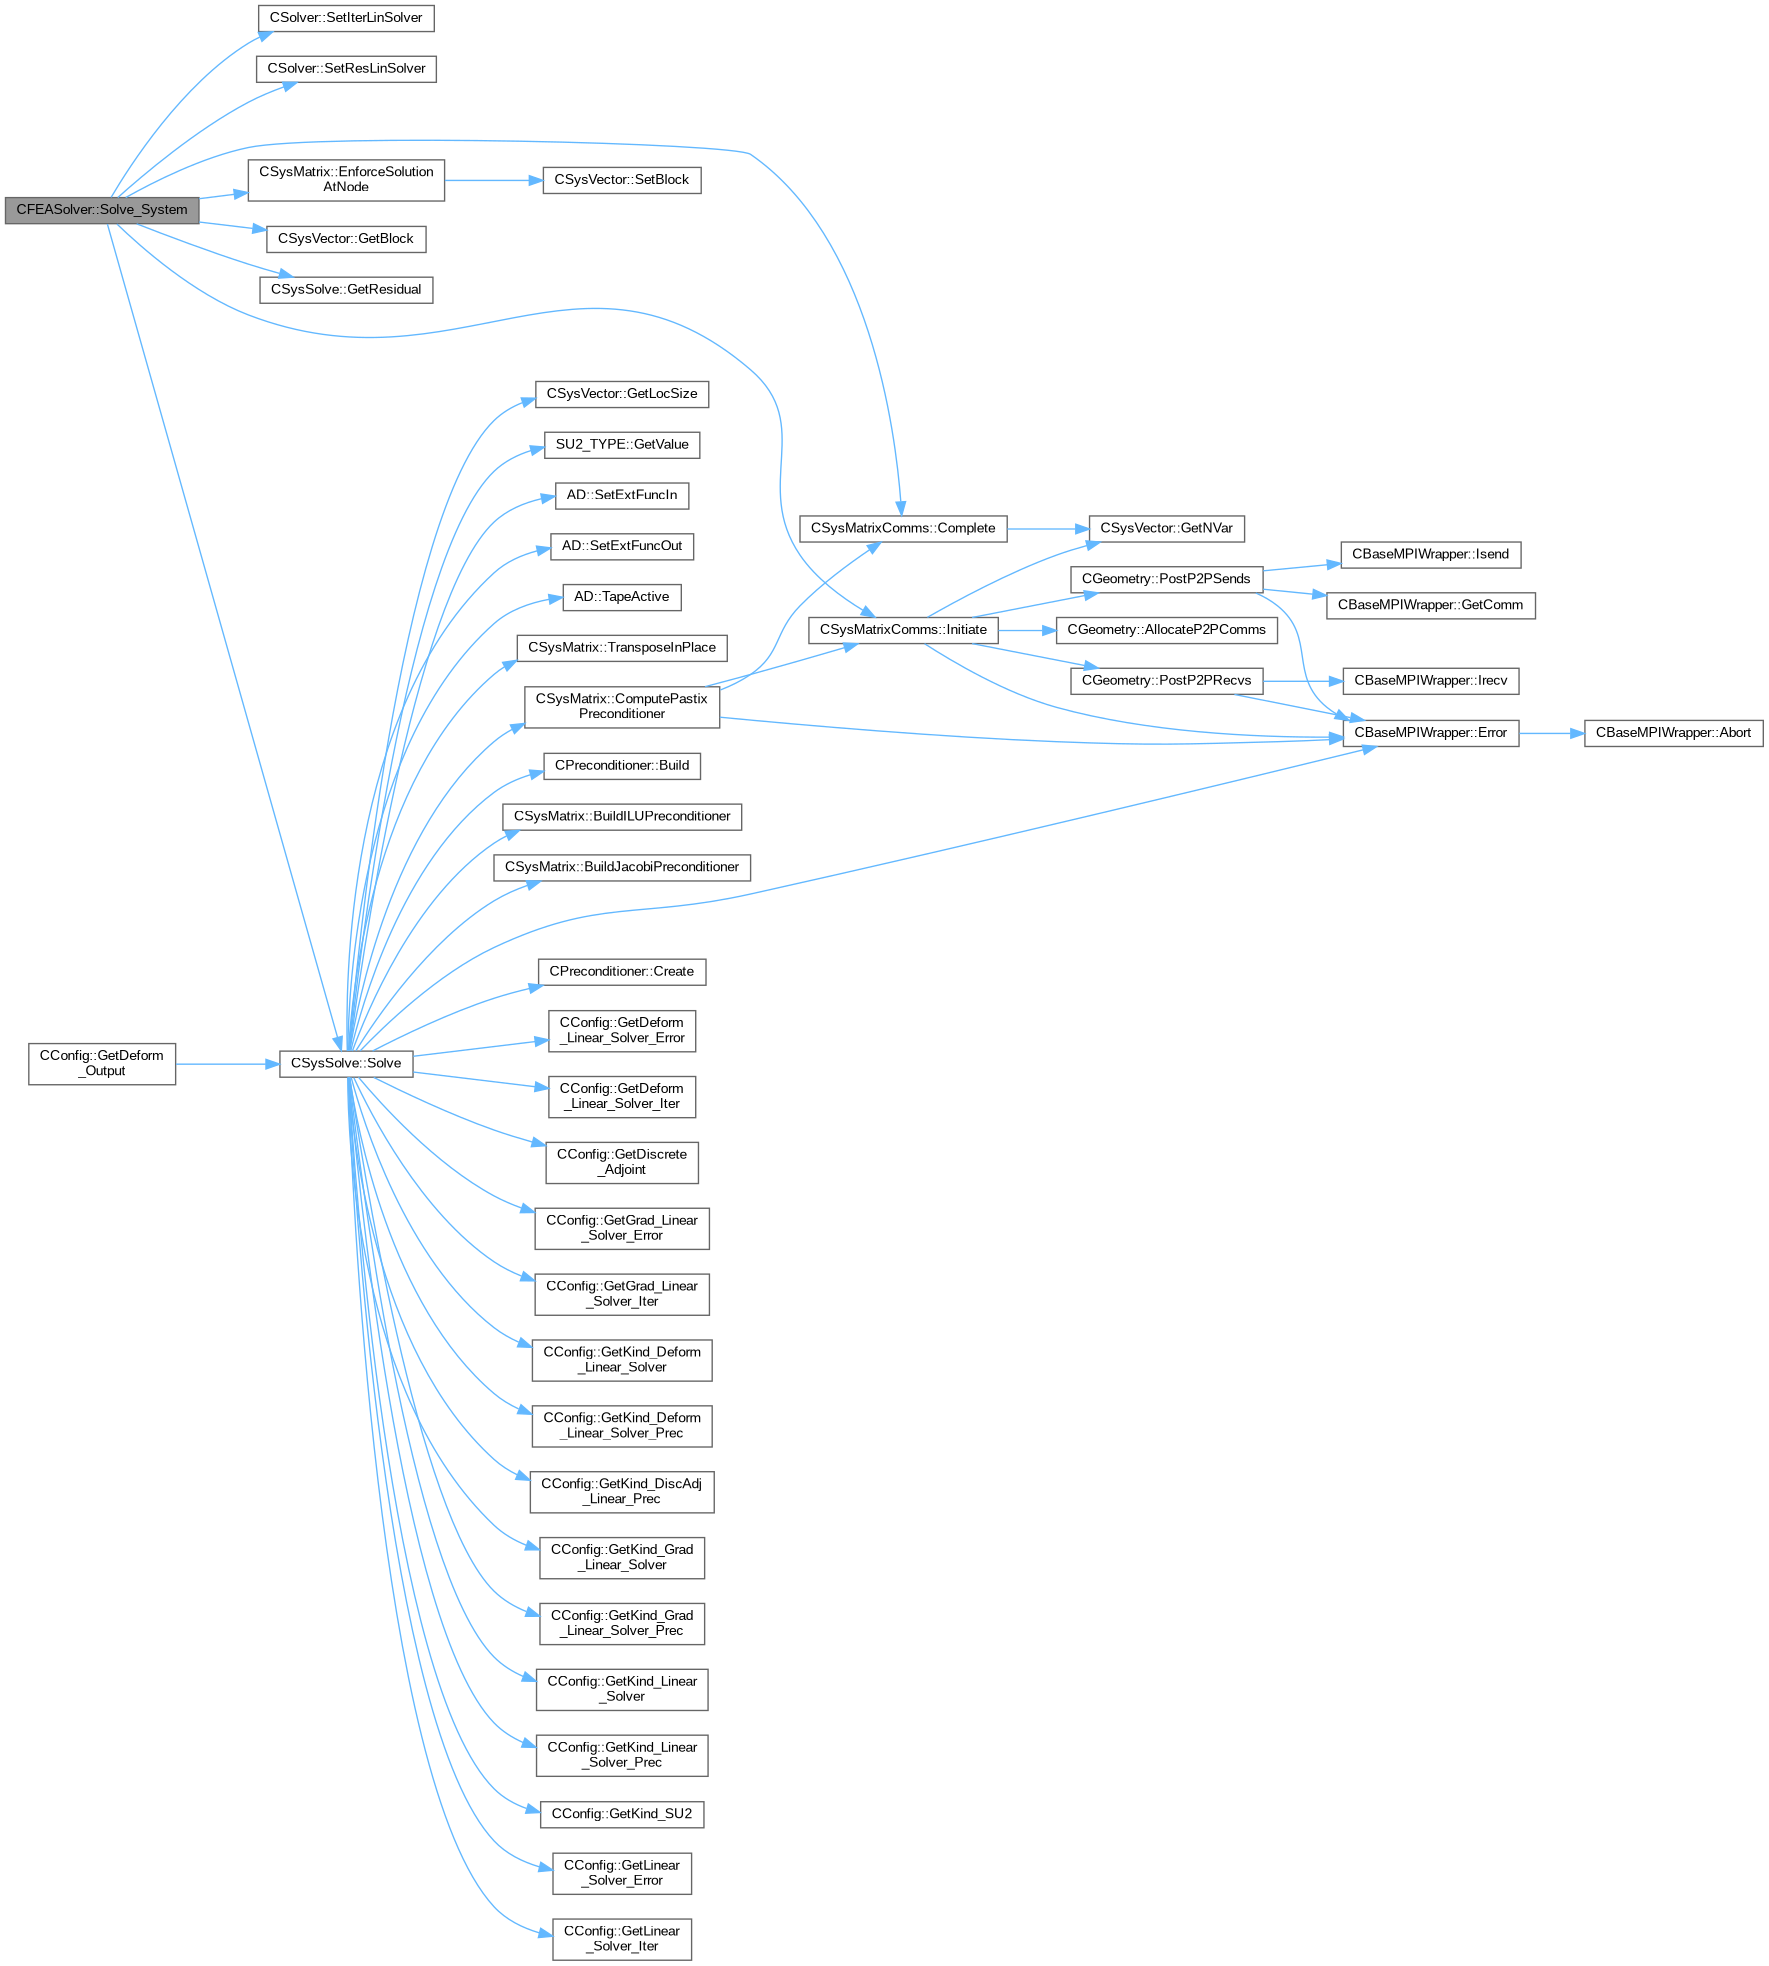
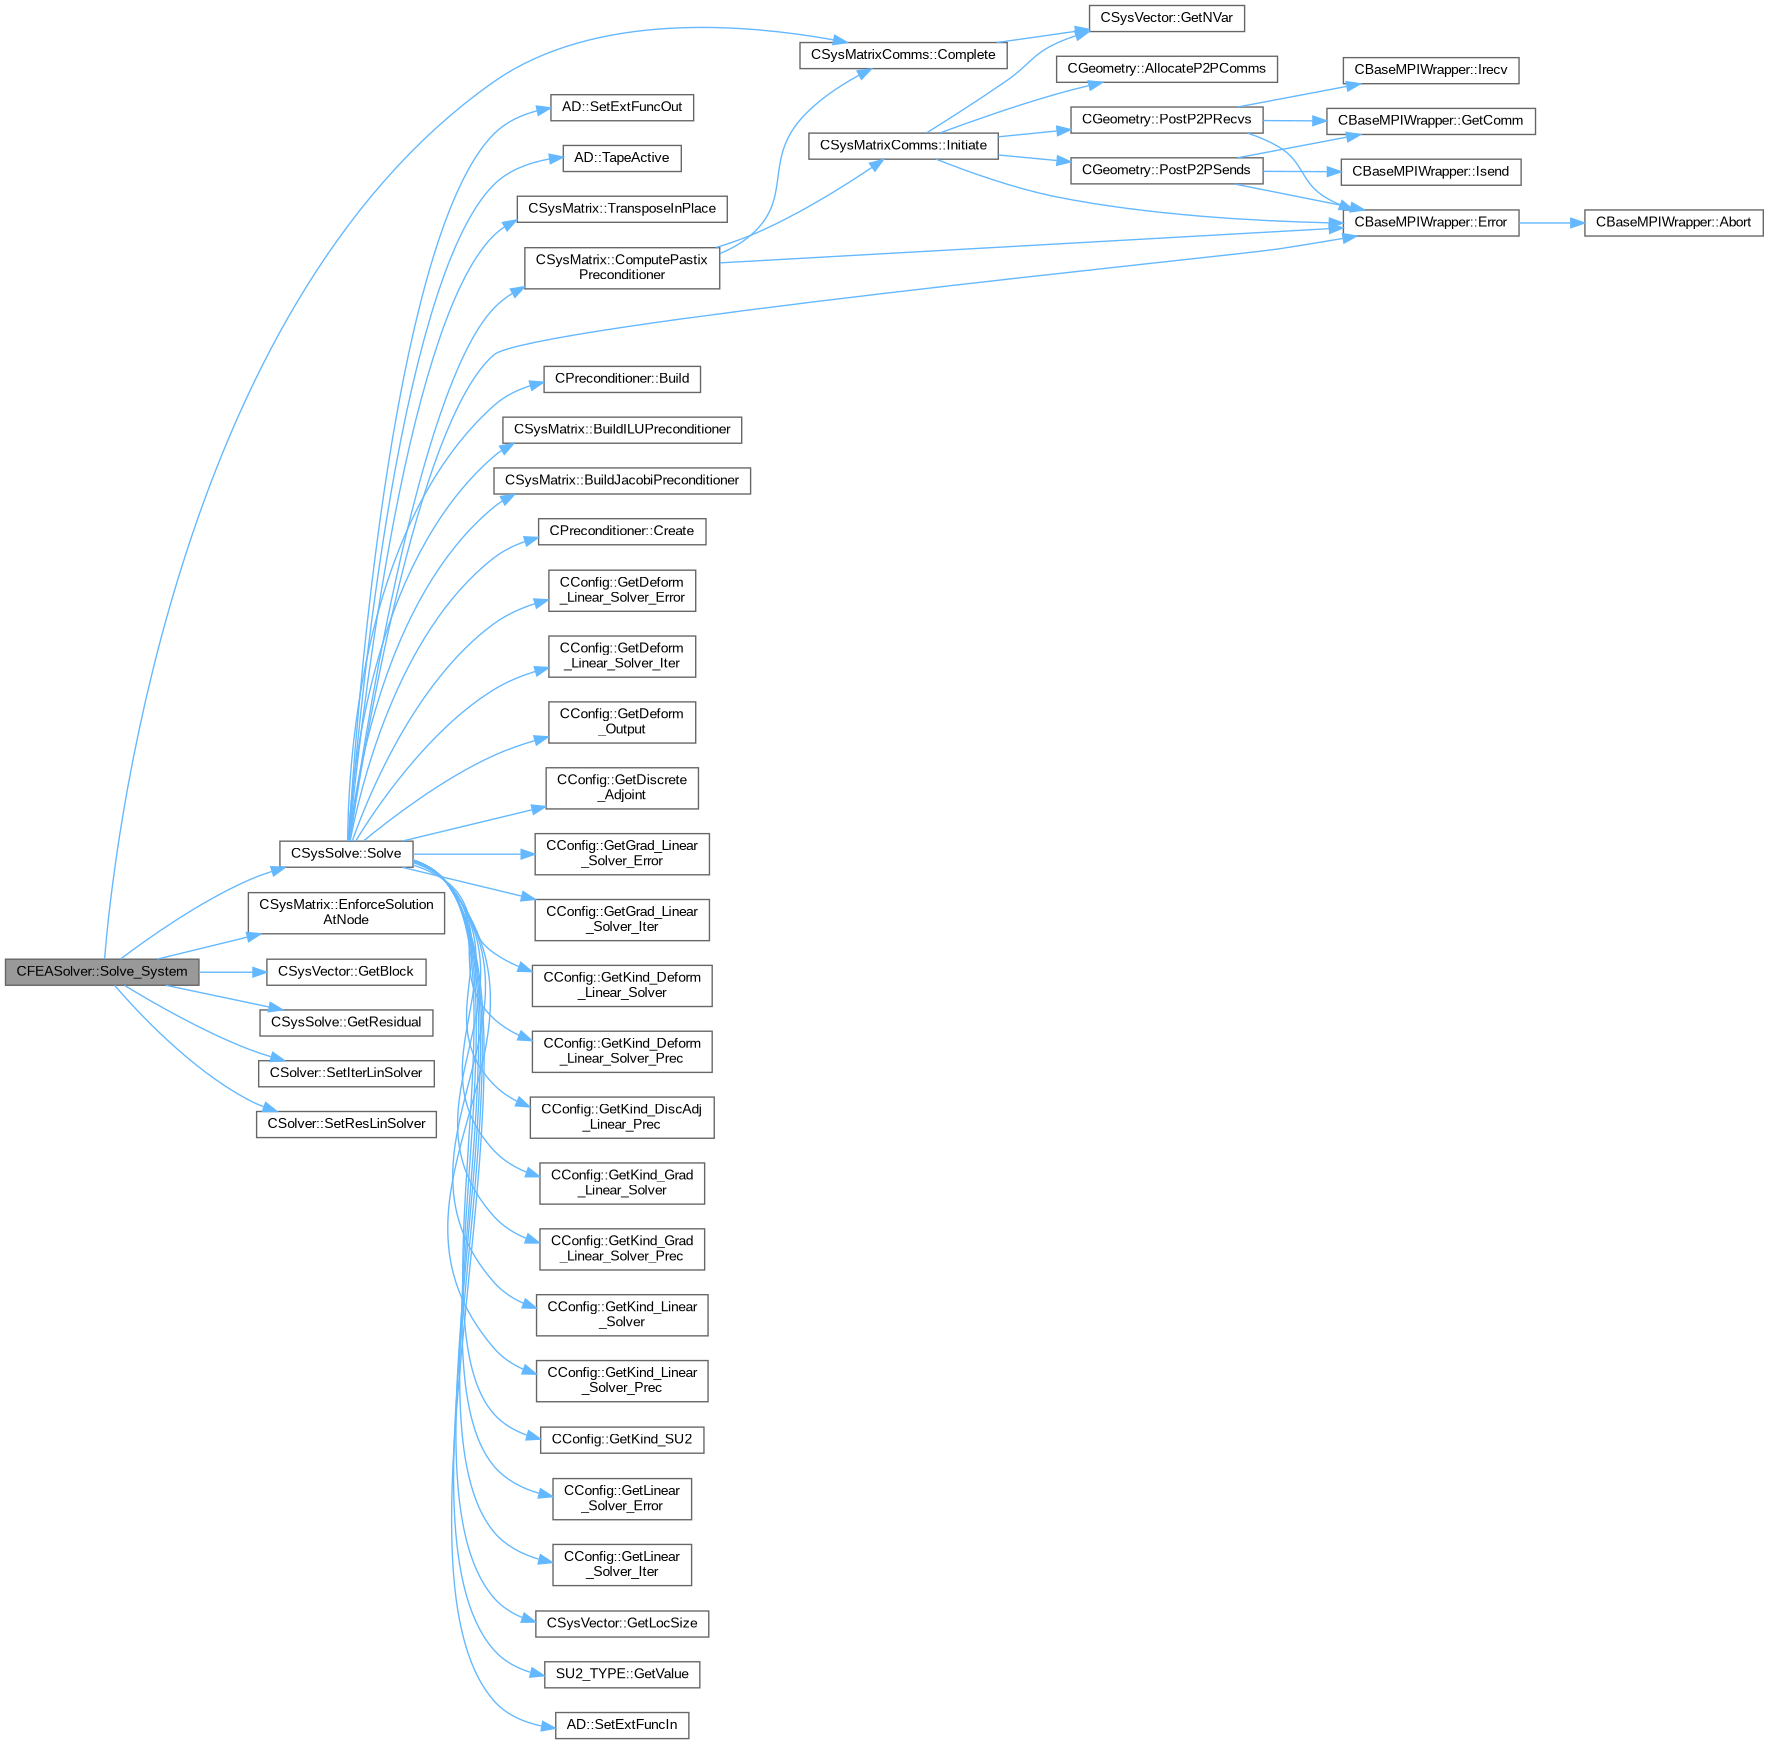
  digraph {
    fontname="Liberation Sans"
    rankdir=LR
    node [color=grey40 fillcolor=white fontname="Liberation Sans" fontsize=10 shape=box style=filled]
    edge [color=steelblue1 fontname="Liberation Sans" fontsize=10 labelfontname=Helvetica labelfontsize=10 style=solid]
    n1 [color=gray40 fillcolor=grey60 fontcolor=black height=0.2 label="CFEASolver::Solve_System" width=0.4]
    n2 [height=0.2 label="CSysMatrixComms::Complete" width=0.4]
    n3 [height=0.2 label="CSysMatrix::EnforceSolution\lAtNode" width=0.4]
    n4 [height=0.2 label="CSysVector::GetBlock" width=0.4]
    n5 [height=0.2 label="CSysSolve::GetResidual" width=0.4]
    n6 [height=0.2 label="CSysMatrixComms::Initiate" width=0.4]
    n7 [height=0.2 label="CSolver::SetIterLinSolver" width=0.4]
    n8 [height=0.2 label="CSolver::SetResLinSolver" width=0.4]
    n9 [height=0.2 label="CSysSolve::Solve" width=0.4]
    n10 [height=0.2 label="CSysVector::GetNVar" width=0.4]
-   n11 [height=0.2 label="CSysVector::SetBlock" width=0.4]
    n12 [height=0.2 label="CGeometry::AllocateP2PComms" width=0.4]
    n13 [height=0.2 label="CBaseMPIWrapper::Error" width=0.4]
    n14 [height=0.2 label="CGeometry::PostP2PRecvs" width=0.4]
    n15 [height=0.2 label="CGeometry::PostP2PSends" width=0.4]
    n16 [height=0.2 label="CPreconditioner::Build" width=0.4]
    n17 [height=0.2 label="CSysMatrix::BuildILUPreconditioner" width=0.4]
    n18 [height=0.2 label="CSysMatrix::BuildJacobiPreconditioner" width=0.4]
    n19 [height=0.2 label="CSysMatrix::ComputePastix\lPreconditioner" width=0.4]
    n20 [height=0.2 label="CPreconditioner::Create" width=0.4]
    n21 [height=0.2 label="CConfig::GetDeform\l_Linear_Solver_Error" width=0.4]
    n22 [height=0.2 label="CConfig::GetDeform\l_Linear_Solver_Iter" width=0.4]
    n23 [height=0.2 label="CConfig::GetDeform\l_Output" width=0.4]
    n24 [height=0.2 label="CConfig::GetDiscrete\l_Adjoint" width=0.4]
    n25 [height=0.2 label="CConfig::GetGrad_Linear\l_Solver_Error" width=0.4]
    n26 [height=0.2 label="CConfig::GetGrad_Linear\l_Solver_Iter" width=0.4]
    n27 [height=0.2 label="CConfig::GetKind_Deform\l_Linear_Solver" width=0.4]
    n28 [height=0.2 label="CConfig::GetKind_Deform\l_Linear_Solver_Prec" width=0.4]
    n29 [height=0.2 label="CConfig::GetKind_DiscAdj\l_Linear_Prec" width=0.4]
    n30 [height=0.2 label="CConfig::GetKind_Grad\l_Linear_Solver" width=0.4]
    n31 [height=0.2 label="CConfig::GetKind_Grad\l_Linear_Solver_Prec" width=0.4]
    n32 [height=0.2 label="CConfig::GetKind_Linear\l_Solver" width=0.4]
    n33 [height=0.2 label="CConfig::GetKind_Linear\l_Solver_Prec" width=0.4]
    n34 [height=0.2 label="CConfig::GetKind_SU2" width=0.4]
    n35 [height=0.2 label="CConfig::GetLinear\l_Solver_Error" width=0.4]
    n36 [height=0.2 label="CConfig::GetLinear\l_Solver_Iter" width=0.4]
    n37 [height=0.2 label="CSysVector::GetLocSize" width=0.4]
    n38 [height=0.2 label="SU2_TYPE::GetValue" width=0.4]
    n39 [height=0.2 label="AD::SetExtFuncIn" width=0.4]
    n40 [height=0.2 label="AD::SetExtFuncOut" width=0.4]
    n41 [height=0.2 label="AD::TapeActive" width=0.4]
    n42 [height=0.2 label="CSysMatrix::TransposeInPlace" width=0.4]
    n43 [height=0.2 label="CBaseMPIWrapper::Abort" width=0.4]
    n44 [height=0.2 label="CBaseMPIWrapper::GetComm" width=0.4]
    n45 [height=0.2 label="CBaseMPIWrapper::Irecv" width=0.4]
    n46 [height=0.2 label="CBaseMPIWrapper::Isend" width=0.4]
    n1 -> n2
    n1 -> n3
    n1 -> n4
    n1 -> n5
-   n1 -> n6
    n1 -> n7
    n1 -> n8
    n1 -> n9
    n2 -> n10
-   n3 -> n11
    n6 -> n10
    n6 -> n12
    n6 -> n13
    n6 -> n14
    n6 -> n15
    n9 -> n13
    n9 -> n16
    n9 -> n17
    n9 -> n18
    n9 -> n19
    n9 -> n20
    n9 -> n21
    n9 -> n22
-   n23 -> n9
+   n9 -> n23
    n9 -> n24
    n9 -> n25
    n9 -> n26
    n9 -> n27
    n9 -> n28
    n9 -> n29
    n9 -> n30
    n9 -> n31
    n9 -> n32
    n9 -> n33
    n9 -> n34
    n9 -> n35
    n9 -> n36
    n9 -> n37
    n9 -> n38
    n9 -> n39
    n9 -> n40
    n9 -> n41
    n9 -> n42
    n13 -> n43
    n14 -> n13
+   n14 -> n44
    n14 -> n45
    n15 -> n13
    n15 -> n44
    n15 -> n46
    n19 -> n2
    n19 -> n6
    n19 -> n13
  }
